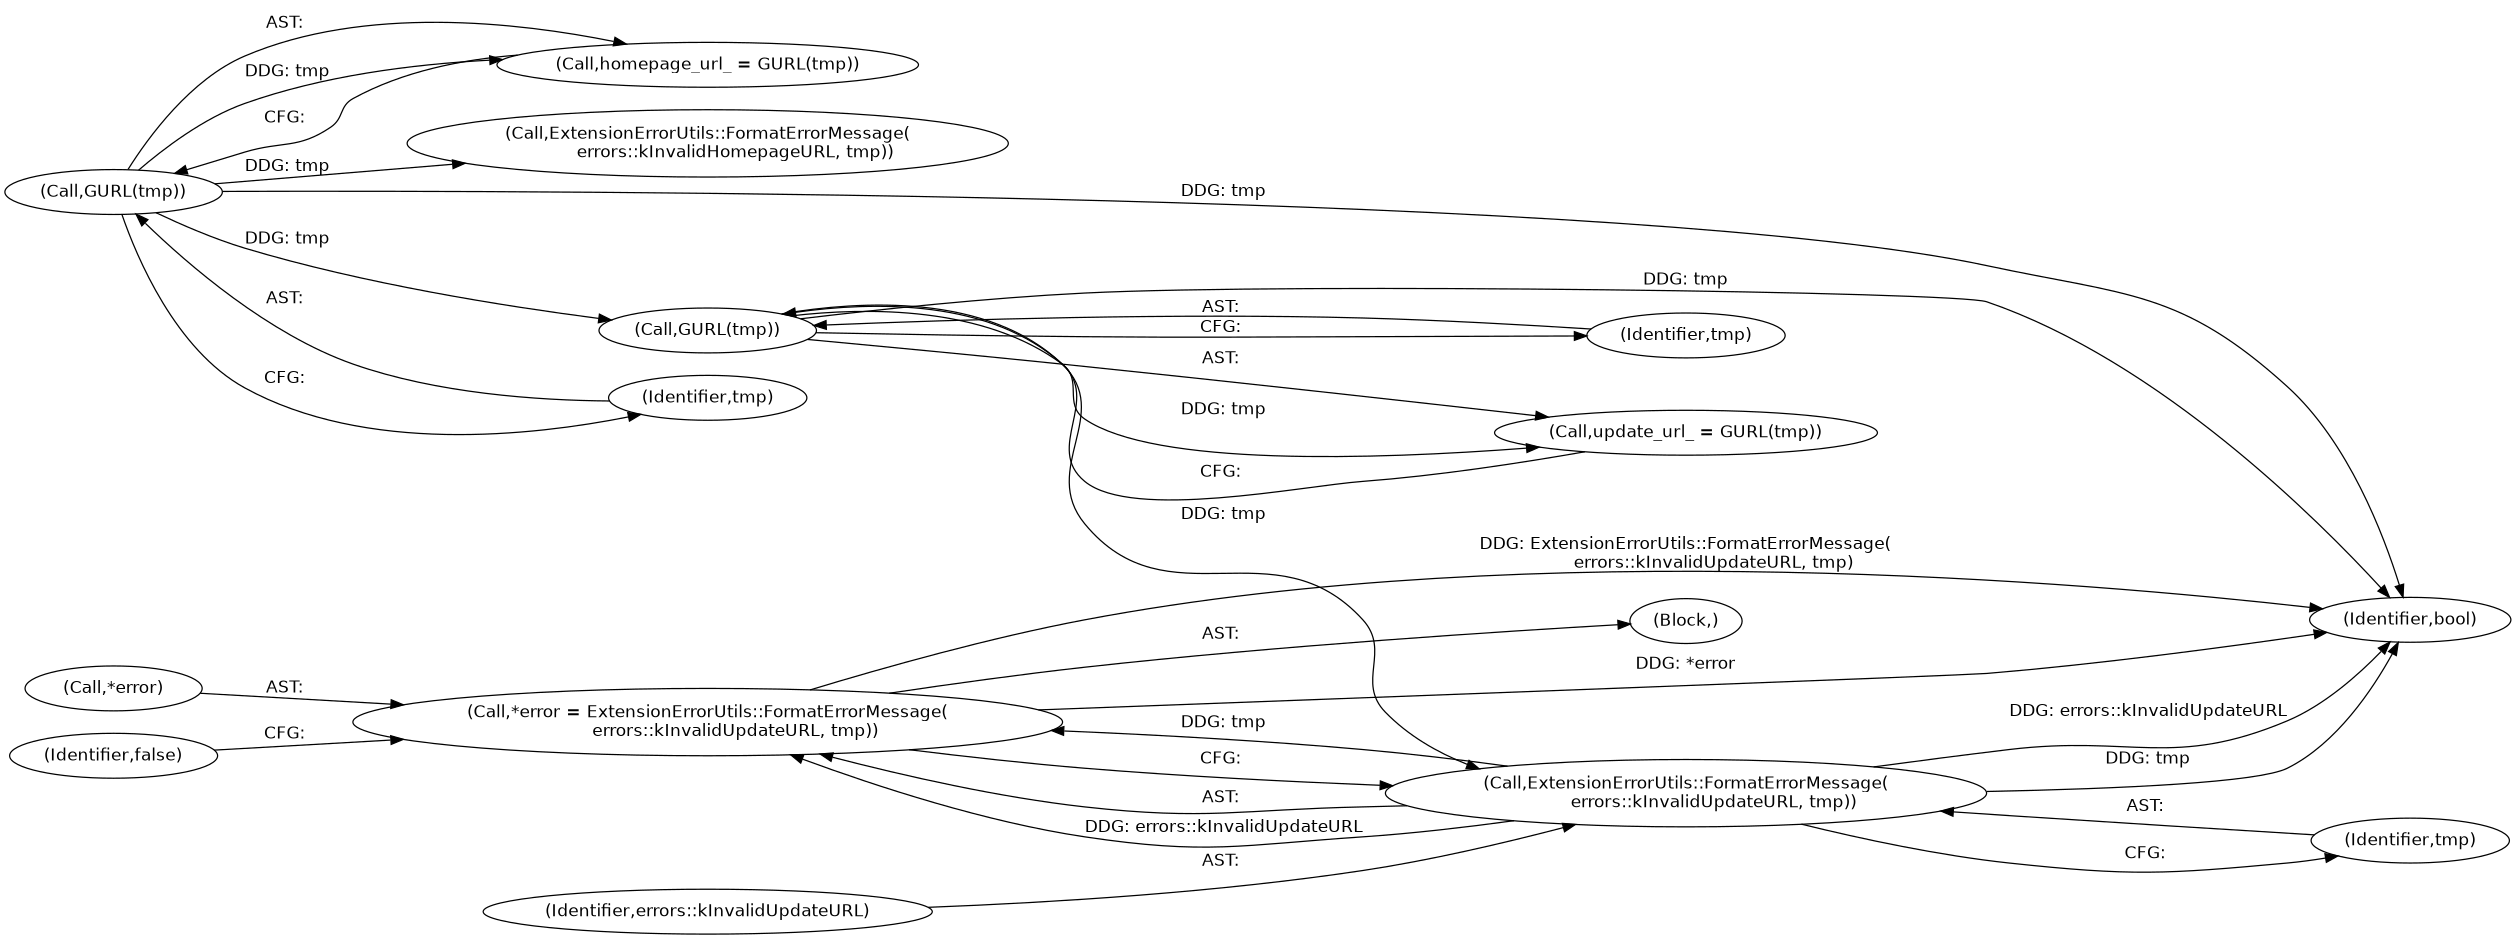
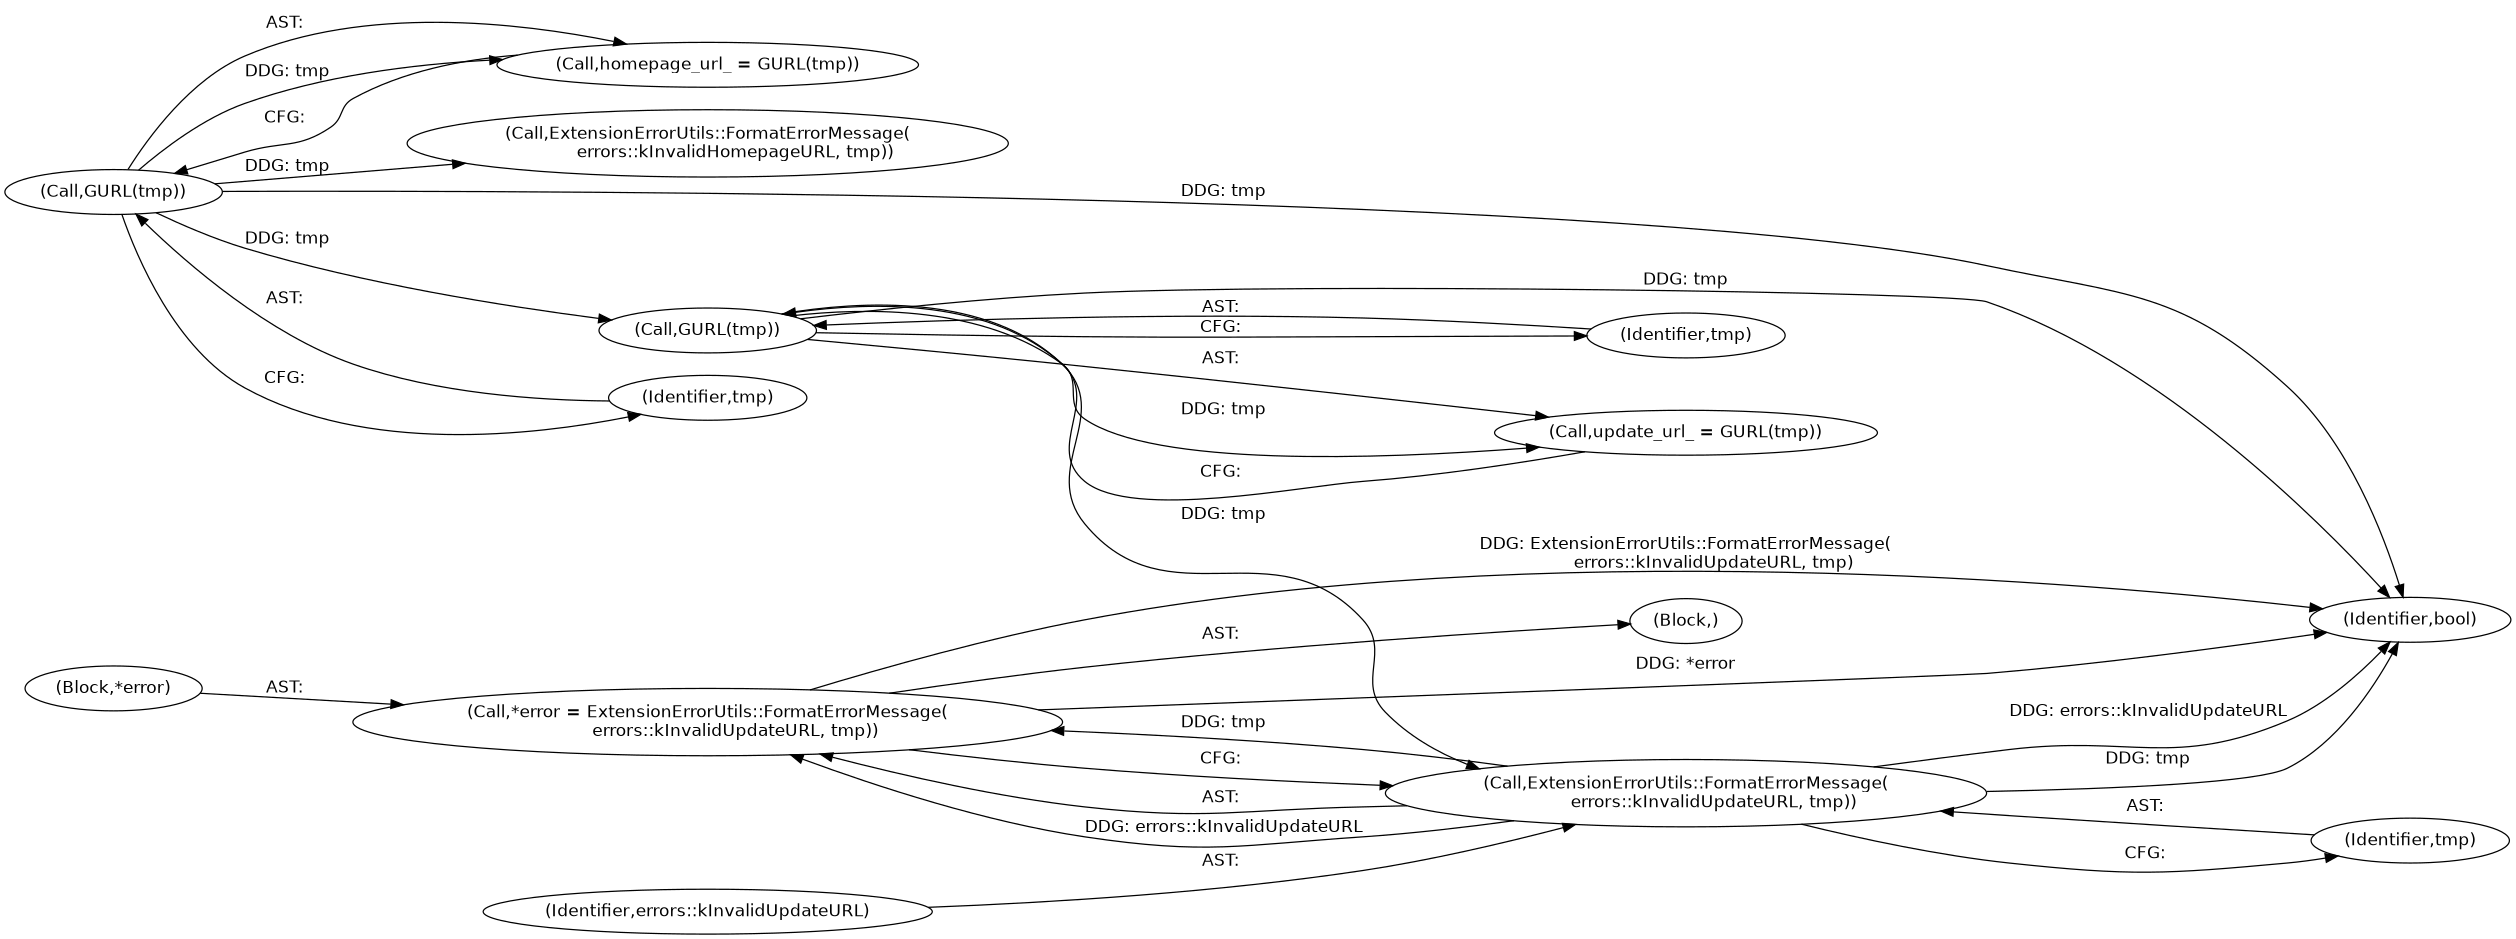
  digraph {
    fontname="DejaVu Sans"
    rankdir=LR
    node [fontname="DejaVu Sans"]
    edge [fontname="DejaVu Sans"]
    n1 [label="(Call,*error = ExtensionErrorUtils::FormatErrorMessage(\n          errors::kInvalidUpdateURL, tmp))"]
    n2 [label="(Call,ExtensionErrorUtils::FormatErrorMessage(\n          errors::kInvalidUpdateURL, tmp))"]
    n3 [label="(Identifier,bool)"]
    n4 [label="(Block,)"]
    n5 [label="(Identifier,tmp)"]
    n6 [label="(Call,GURL(tmp))"]
    n7 [label="(Call,update_url_ = GURL(tmp))"]
    n8 [label="(Identifier,tmp)"]
    n9 [label="(Call,GURL(tmp))"]
    n10 [label="(Call,homepage_url_ = GURL(tmp))"]
    n11 [label="(Identifier,tmp)"]
    n12 [label="(Call,ExtensionErrorUtils::FormatErrorMessage(\n          errors::kInvalidHomepageURL, tmp))"]
-   n13 [label="(Call,*error)"]
-   n14 [label="(Identifier,false)"]
+   n13 [label="(Block,*error)"]
    n15 [label="(Identifier,errors::kInvalidUpdateURL)"]
    n1 -> n2 [label="CFG: "]
    n1 -> n3 [label="DDG: ExtensionErrorUtils::FormatErrorMessage(\n          errors::kInvalidUpdateURL, tmp)"]
    n1 -> n3 [label="DDG: *error"]
    n1 -> n4 [label="AST: "]
    n2 -> n1 [label="AST: "]
    n2 -> n1 [label="DDG: errors::kInvalidUpdateURL"]
    n2 -> n1 [label="DDG: tmp"]
    n2 -> n3 [label="DDG: tmp"]
    n2 -> n3 [label="DDG: errors::kInvalidUpdateURL"]
    n2 -> n5 [label="CFG: "]
    n5 -> n2 [label="AST: "]
    n6 -> n2 [label="DDG: tmp"]
    n6 -> n3 [label="DDG: tmp"]
    n6 -> n7 [label="AST: "]
    n6 -> n7 [label="DDG: tmp"]
    n6 -> n8 [label="CFG: "]
    n7 -> n6 [label="CFG: "]
    n8 -> n6 [label="AST: "]
    n9 -> n3 [label="DDG: tmp"]
    n9 -> n6 [label="DDG: tmp"]
    n9 -> n10 [label="AST: "]
    n9 -> n10 [label="DDG: tmp"]
    n9 -> n11 [label="CFG: "]
    n9 -> n12 [label="DDG: tmp"]
    n10 -> n9 [label="CFG: "]
    n11 -> n9 [label="AST: "]
    n13 -> n1 [label="AST: "]
-   n14 -> n1 [label="CFG: "]
    n15 -> n2 [label="AST: "]
  }
